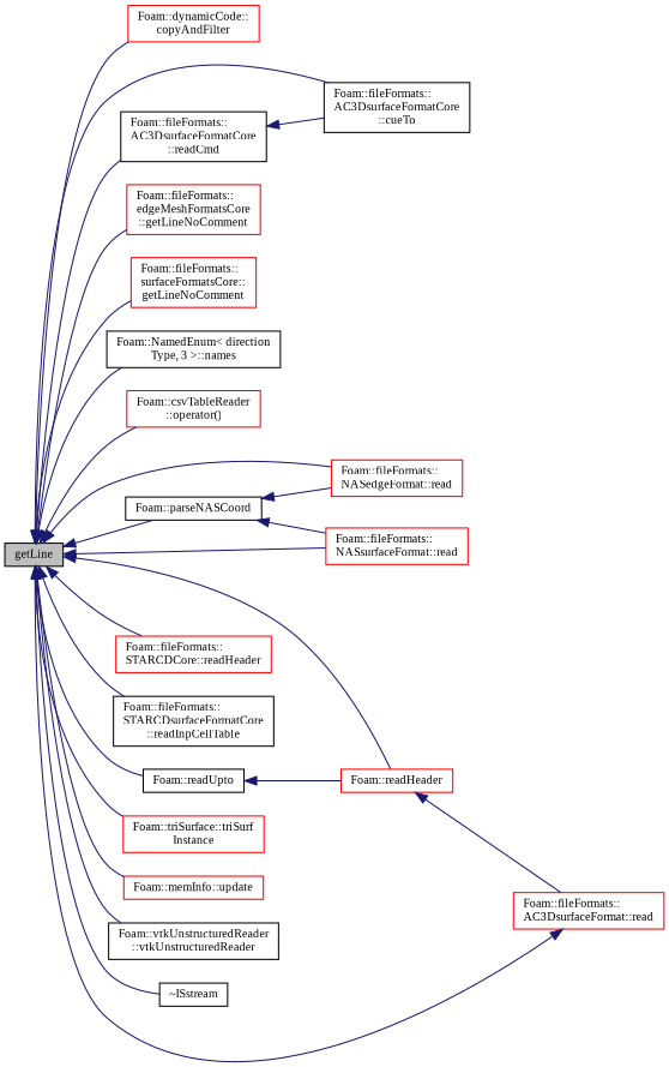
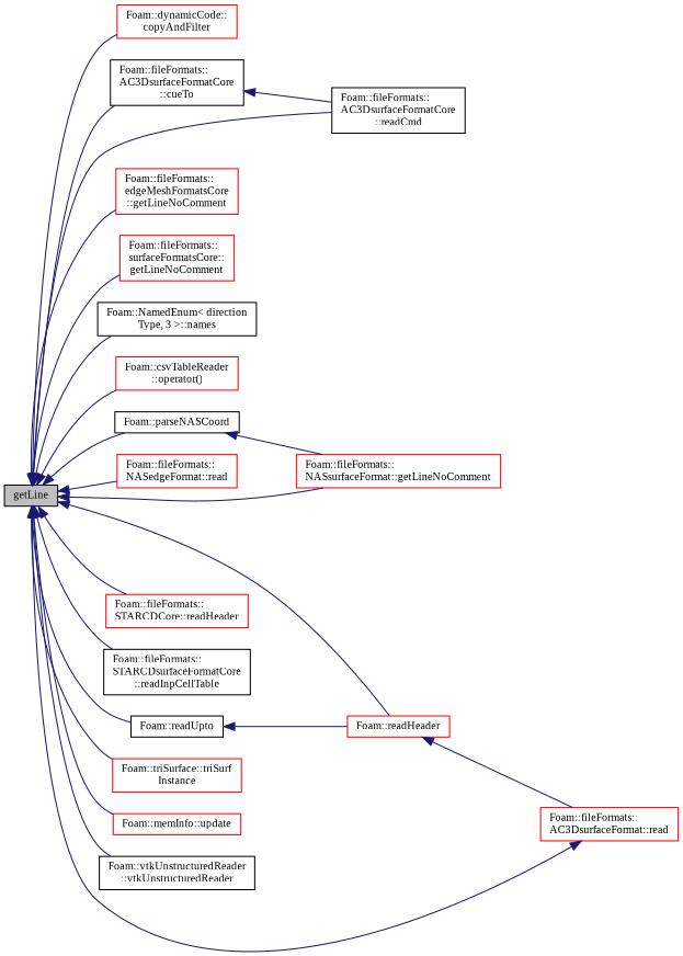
  digraph {
    fontname="Liberation Serif"
    rankdir=LR
    node [color=red fontname="Liberation Serif" fontsize=10 shape=record]
    edge [color=midnightblue dir=back fontname="Liberation Serif" fontsize=10 labelfontname=FreeSans labelfontsize=10 style=solid]
    n1 [color=black fillcolor=grey75 fontcolor=black height=0.2 label=getLine style=filled width=0.4]
    n2 [height=0.2 label="Foam::dynamicCode::\lcopyAndFilter" width=0.4]
    n3 [color=black height=0.2 label="Foam::fileFormats::\lAC3DsurfaceFormatCore\l::cueTo" width=0.4]
    n4 [color=black height=0.2 label="Foam::fileFormats::\lAC3DsurfaceFormatCore\l::readCmd" width=0.4]
    n5 [height=0.2 label="Foam::fileFormats::\ledgeMeshFormatsCore\l::getLineNoComment" width=0.4]
    n6 [height=0.2 label="Foam::fileFormats::\lsurfaceFormatsCore::\lgetLineNoComment" width=0.4]
    n7 [color=black height=0.2 label="Foam::NamedEnum\< direction\lType, 3 \>::names" width=0.4]
    n8 [height=0.2 label="Foam::csvTableReader\l::operator()" width=0.4]
    n9 [color=black height=0.2 label="Foam::parseNASCoord" width=0.4]
    n10 [height=0.2 label="Foam::fileFormats::\lNASedgeFormat::read" width=0.4]
-   n11 [height=0.2 label="Foam::fileFormats::\lNASsurfaceFormat::read" width=0.4]
+   n11 [height=0.2 label="Foam::fileFormats::\lNASsurfaceFormat::getLineNoComment" width=0.4]
    n12 [height=0.2 label="Foam::readHeader" width=0.4]
    n13 [height=0.2 label="Foam::fileFormats::\lSTARCDCore::readHeader" width=0.4]
    n14 [color=black height=0.2 label="Foam::fileFormats::\lSTARCDsurfaceFormatCore\l::readInpCellTable" width=0.4]
    n15 [color=black height=0.2 label="Foam::readUpto" width=0.4]
    n16 [height=0.2 label="Foam::triSurface::triSurf\lInstance" width=0.4]
    n17 [height=0.2 label="Foam::memInfo::update" width=0.4]
    n18 [color=black height=0.2 label="Foam::vtkUnstructuredReader\l::vtkUnstructuredReader" width=0.4]
-   n19 [color=black height=0.2 label="~ISstream" width=0.4]
    n20 [height=0.2 label="Foam::fileFormats::\lAC3DsurfaceFormat::read" width=0.4]
    n1 -> n2
    n1 -> n3
    n1 -> n4
    n1 -> n5
    n1 -> n6
    n1 -> n7
    n1 -> n8
    n1 -> n9
    n1 -> n10
    n1 -> n11
    n1 -> n12
    n1 -> n13
    n1 -> n14
    n1 -> n15
    n1 -> n16
    n1 -> n17
    n1 -> n18
-   n1 -> n19
-   n4 -> n3
-   n9 -> n10
+   n3 -> n4
    n9 -> n11
    n12 -> n20
    n15 -> n12
    n20 -> n1
  }
